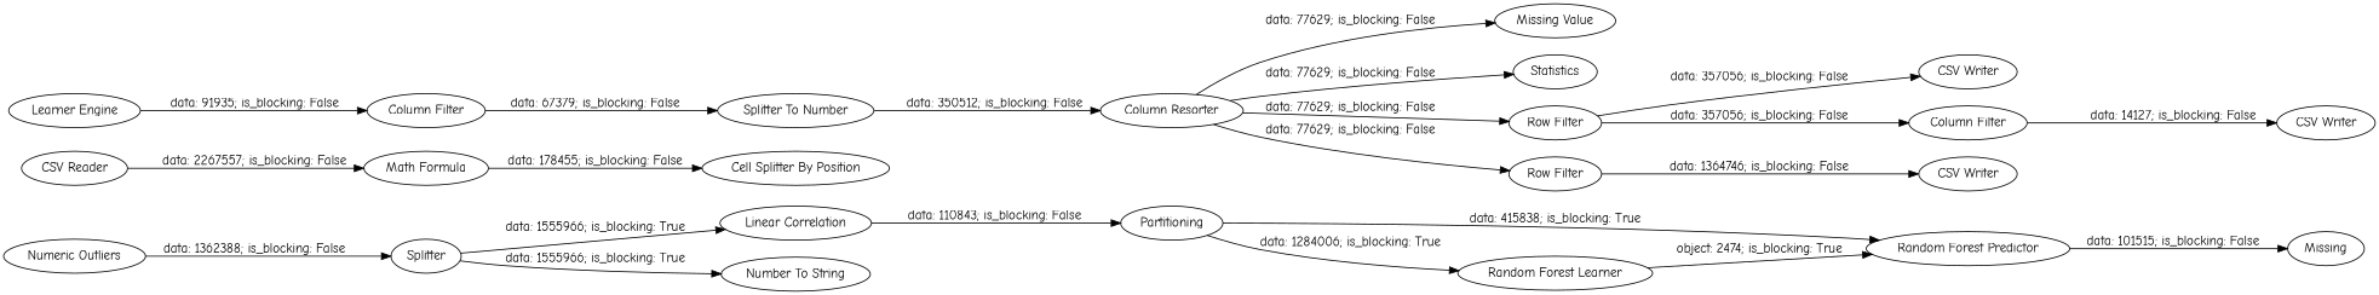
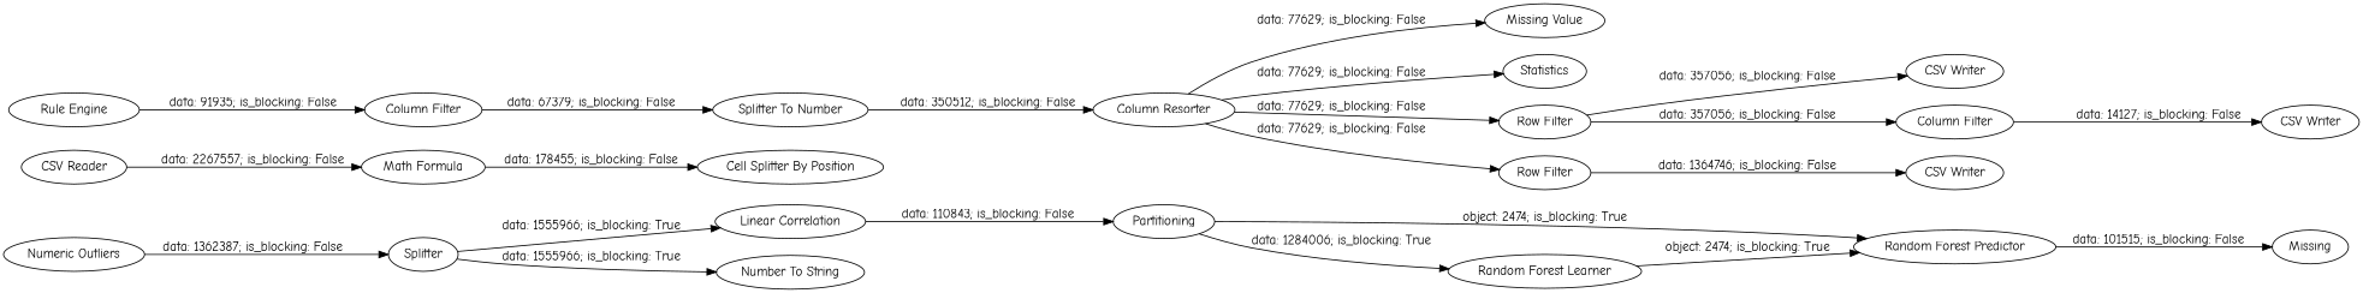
  digraph {
    fontname="Comic Neue"
    rankdir=LR
    node [fontname="Comic Neue"]
    edge [fontname="Comic Neue"]
    n1 [label=Splitter]
    n2 [label="Linear Correlation"]
    n3 [label="Number To String"]
    n4 [label=Partitioning]
    n5 [label="Cell Splitter By Position"]
-   n6 [label="Learner Engine"]
+   n6 [label="Rule Engine"]
    n7 [label="Column Filter"]
    n8 [label="Splitter To Number"]
    n9 [label="Column Resorter"]
    n10 [label="Random Forest Predictor"]
    n11 [label=Missing]
    n12 [label="CSV Writer"]
    n13 [label="Missing Value"]
    n14 [label=Statistics]
    n15 [label="Row Filter"]
    n16 [label="Row Filter"]
    n17 [label="CSV Writer"]
    n18 [label="Column Filter"]
    n19 [label="Random Forest Learner"]
    n20 [label="Numeric Outliers"]
    n21 [label="CSV Reader"]
    n22 [label="Math Formula"]
    n23 [label="CSV Writer"]
    n1 -> n2 [label="data: 1555966; is_blocking: True"]
    n1 -> n3 [label="data: 1555966; is_blocking: True"]
    n2 -> n4 [label="data: 110843; is_blocking: False"]
-   n4 -> n10 [label="data: 415838; is_blocking: True"]
+   n4 -> n10 [label="object: 2474; is_blocking: True"]
    n4 -> n19 [label="data: 1284006; is_blocking: True"]
    n6 -> n7 [label="data: 91935; is_blocking: False"]
    n7 -> n8 [label="data: 67379; is_blocking: False"]
    n8 -> n9 [label="data: 350512; is_blocking: False"]
    n9 -> n13 [label="data: 77629; is_blocking: False"]
    n9 -> n14 [label="data: 77629; is_blocking: False"]
    n9 -> n15 [label="data: 77629; is_blocking: False"]
    n9 -> n16 [label="data: 77629; is_blocking: False"]
    n10 -> n11 [label="data: 101515; is_blocking: False"]
    n15 -> n17 [label="data: 357056; is_blocking: False"]
    n15 -> n18 [label="data: 357056; is_blocking: False"]
    n16 -> n12 [label="data: 1364746; is_blocking: False"]
    n18 -> n23 [label="data: 14127; is_blocking: False"]
    n19 -> n10 [label="object: 2474; is_blocking: True"]
-   n20 -> n1 [label="data: 1362388; is_blocking: False"]
+   n20 -> n1 [label="data: 1362387; is_blocking: False"]
    n21 -> n22 [label="data: 2267557; is_blocking: False"]
    n22 -> n5 [label="data: 178455; is_blocking: False"]
  }
